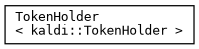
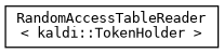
  digraph {
    rankdir=TB
    fontname="DejaVu Sans Mono"
-   n1 [color=black fillcolor=white fontname="DejaVu Sans Mono" fontsize=10 height=0.2 label="TokenHolder\l\< kaldi::TokenHolder \>" shape=record style=filled width=0.4]
+   n1 [color=black fillcolor=white fontname="DejaVu Sans Mono" fontsize=10 height=0.2 label="RandomAccessTableReader\l\< kaldi::TokenHolder \>" shape=record style=filled width=0.4]
  }
